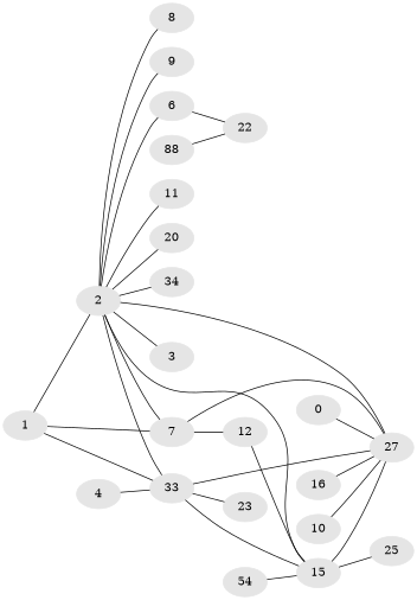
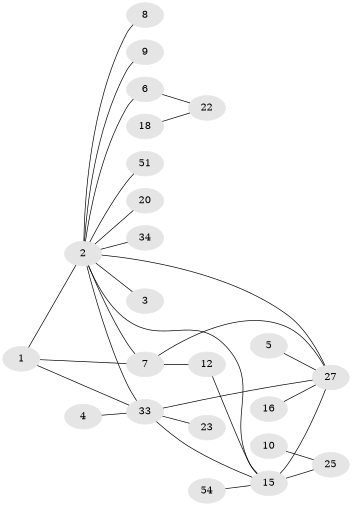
  graph {
    rankdir=LR
    node [color=gray90 style=filled]
    edge [weight=1.0]
    1
    2
    7
    n4 [label=33]
    3
    6
    8
    9
-   11
+   11 [label=51]
    15
    20
    n12 [label=27]
    n13 [label=34]
    12
    23
    22
    25
    4
-   5 [label=0]
+   5
    10
    n21 [label=54]
    16
-   18 [label=88]
+   18
    1 -- 2
    1 -- 7
    1 -- n4
    2 -- 7
    2 -- n4
    2 -- 3
    2 -- 6
    2 -- 8
    2 -- 9
    2 -- 11
    2 -- 15
    2 -- 20
    2 -- n12
    2 -- n13
    7 -- n12
    7 -- 12
    n4 -- 15
    n4 -- n12
    n4 -- 23
    6 -- 22
    15 -- n12
    15 -- 25
    12 -- 15
    4 -- n4
    5 -- n12
-   10 -- n12
+   10 -- 25
    n21 -- 15
    16 -- n12
    18 -- 22
  }
